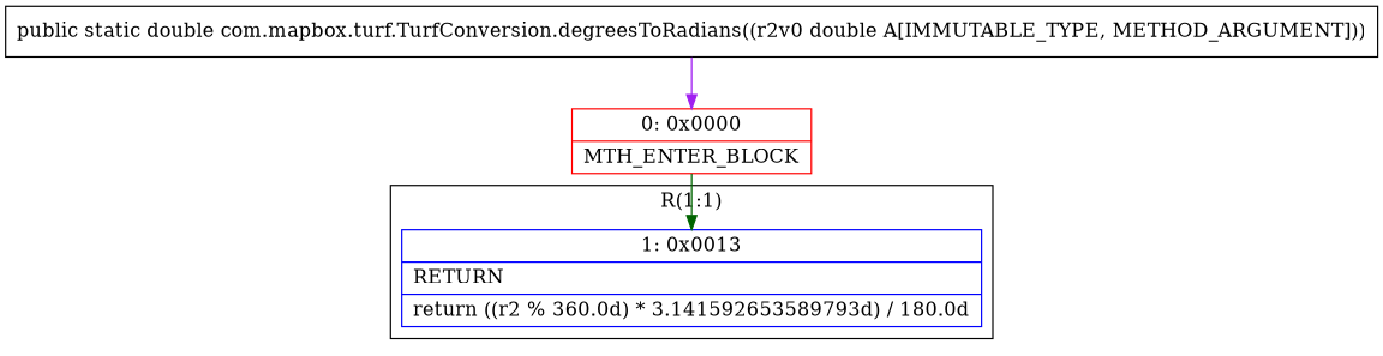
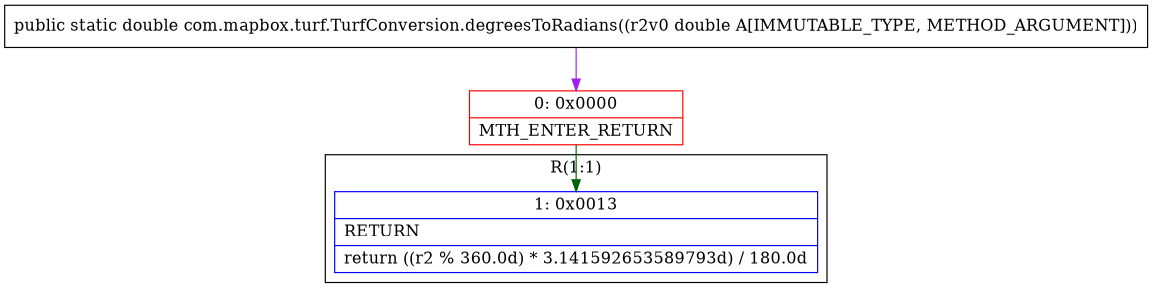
  digraph {
    node [shape=record]
    n1 [color=blue label="{1\:\ 0x0013|RETURN\l|return ((r2 % 360.0d) * 3.141592653589793d) \/ 180.0d\l}"]
-   n2 [color=red label="{0\:\ 0x0000|MTH_ENTER_BLOCK\l}"]
+   n2 [color=red label="{0\:\ 0x0000|MTH_ENTER_RETURN\l}"]
    n3 [label="{public static double com.mapbox.turf.TurfConversion.degreesToRadians((r2v0 double A[IMMUTABLE_TYPE, METHOD_ARGUMENT])) }"]
    subgraph cluster_1 {
      label="R(1:1)"
      n1
    }
    n2 -> n1 [color=darkgreen]
    n3 -> n2 [color=purple]
  }
